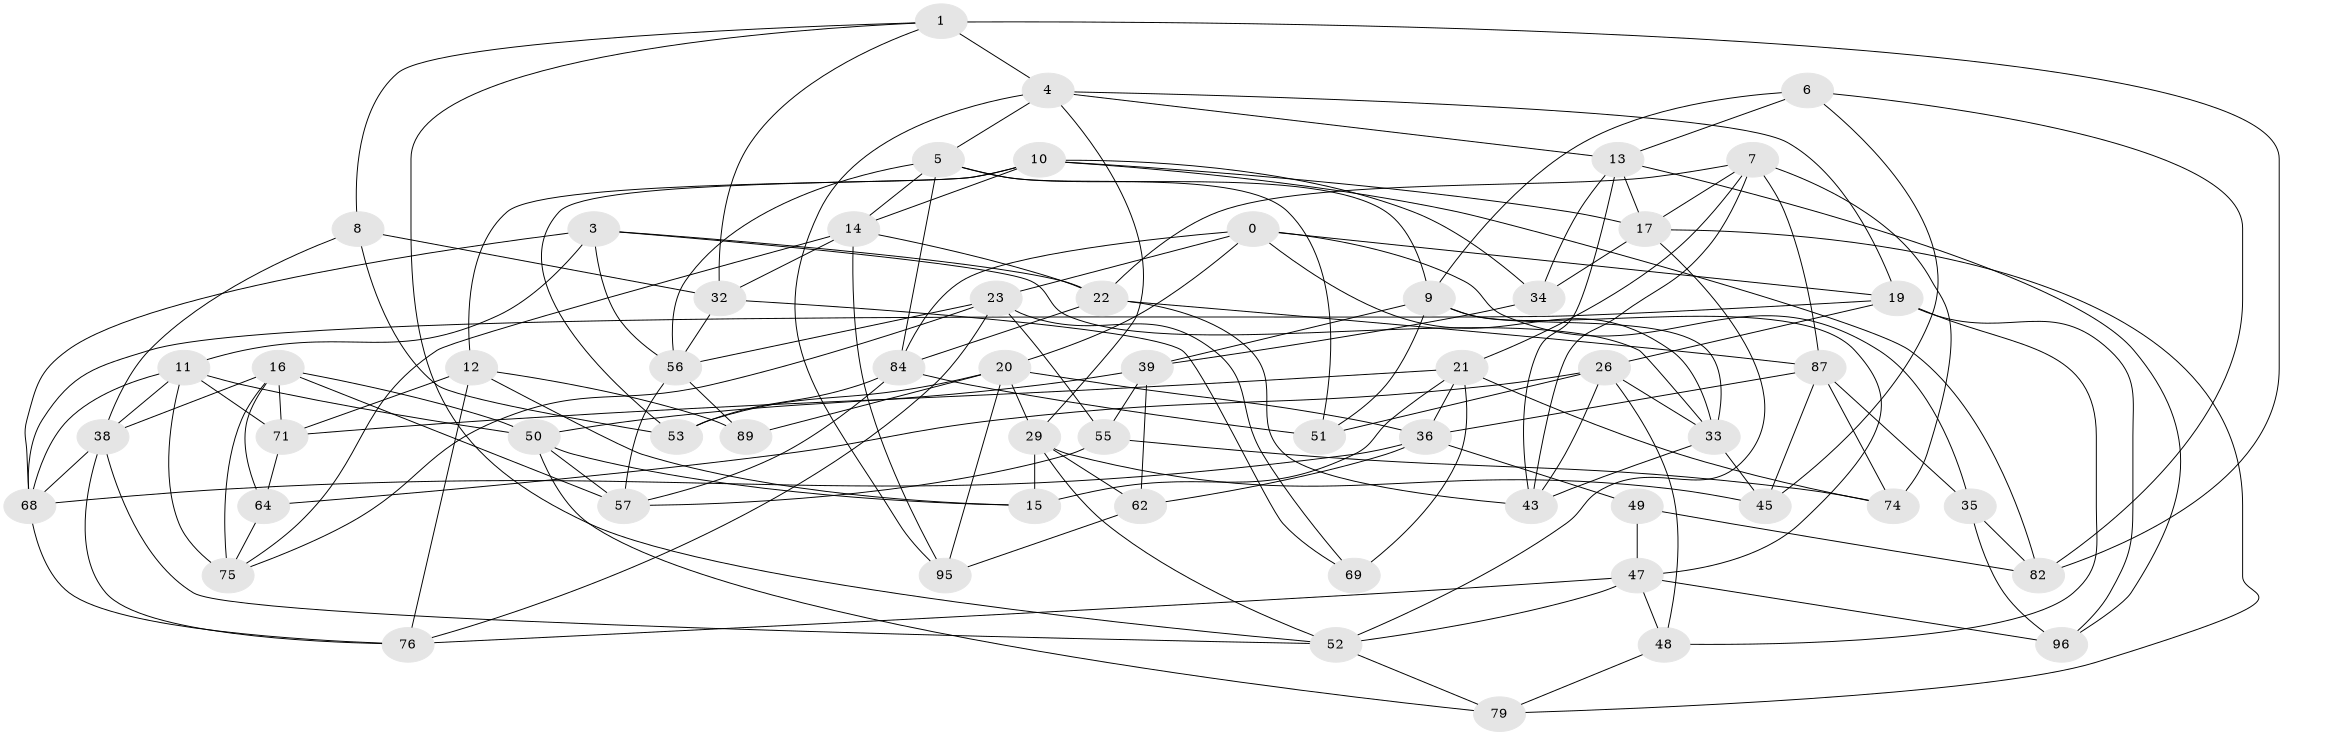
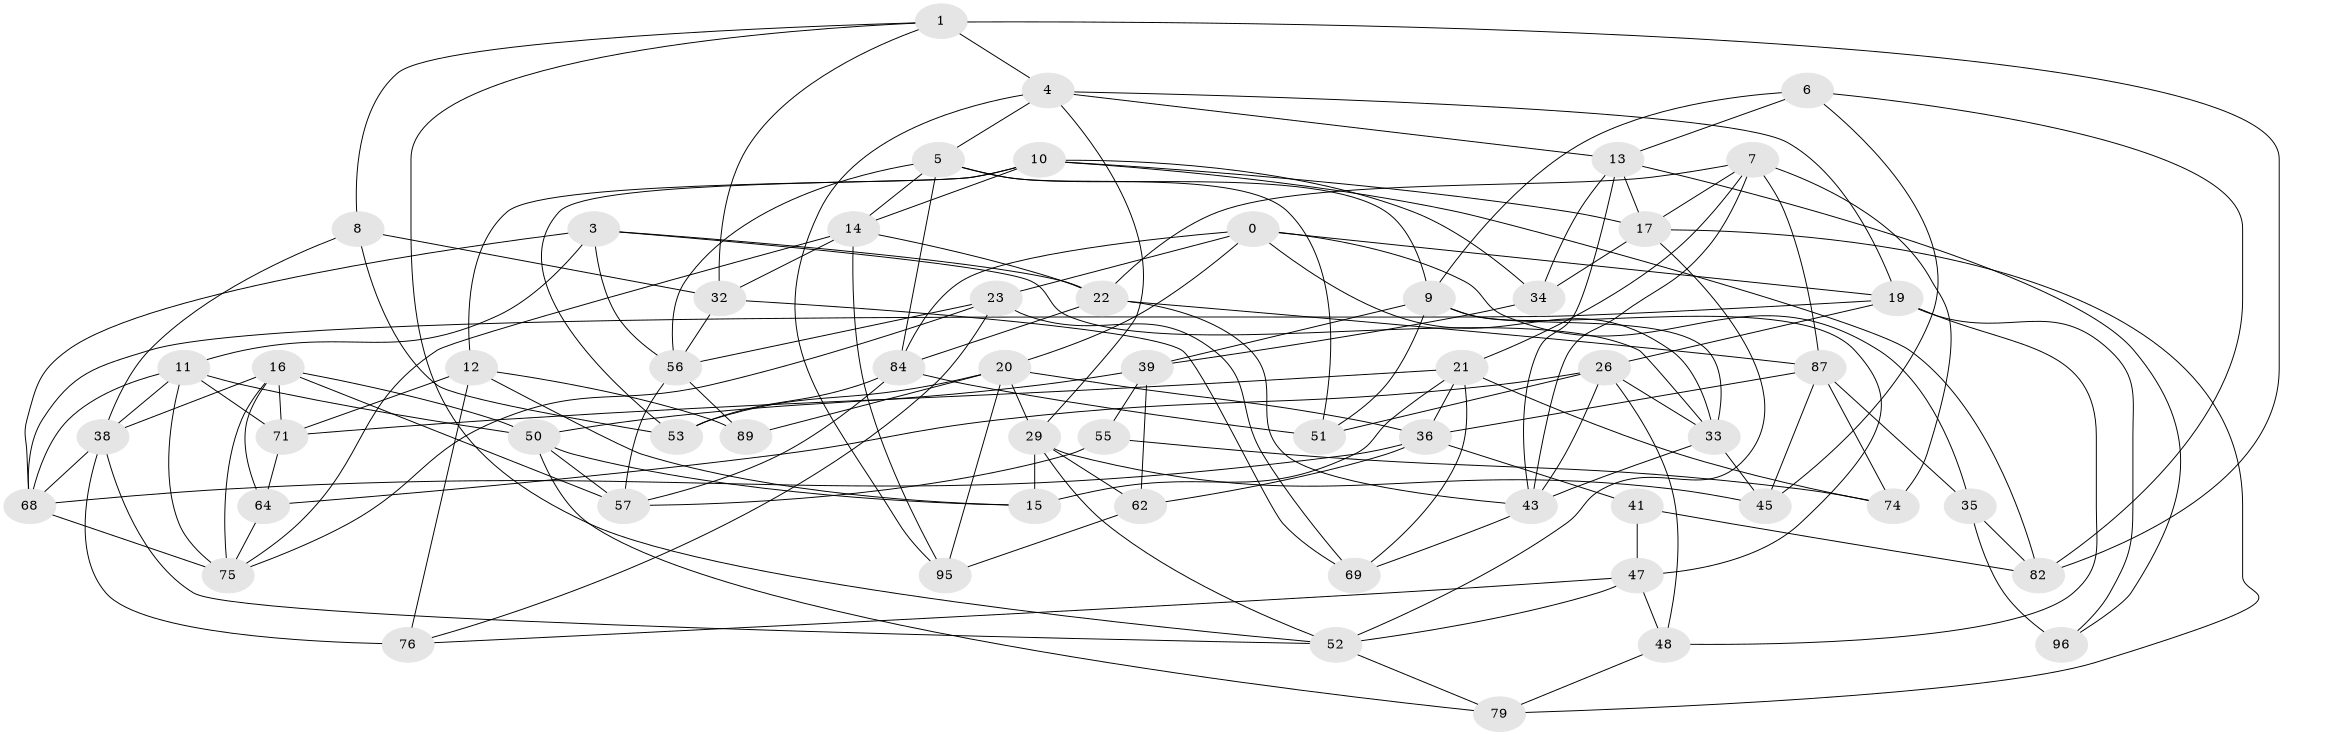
  graph {
    node [color=gray90 style=filled]
    1 [super="+91"]
    4 [super="+15"]
    8
    32 [super="+67"]
    52 [super="+81"]
    82 [super="+94"]
    19 [super="+87"]
    5 [super="+42"]
    13 [super="+72"]
    29 [super="+65"]
    95
    38 [super="+88"]
    53
    56 [super="+58"]
    69
    79
    n17 [label=0 super="+61"]
    20 [super="+25"]
    23 [super="+83"]
    n20 [label=84 super="+40"]
    33 [super="+80"]
    35
    68 [super="+77"]
    n24 [label=96]
    26 [super="+37"]
    48
    89
    36 [super="+70"]
    75 [super="+92"]
    76 [super="+93"]
    n31 [label=55]
    51
    57
    45
    43 [super="+55"]
    3 [super="+44"]
    11 [super="+73"]
    22 [super="+49"]
    50 [super="+90"]
    71
    n41 [label=87 super="+59"]
    64
    9 [super="+18"]
    14 [super="+60"]
    17 [super="+31"]
    34
    n47 [label=15]
    62
    39 [super="+84"]
    47 [super="+66"]
    6
    7 [super="+28"]
    21 [super="+46"]
    74
    10 [super="+30"]
    12 [super="+78"]
    16 [super="+63"]
-   41 [label=49]
+   41
    1 -- 4
    1 -- 8
    1 -- 32
    1 -- 52
    1 -- 82 [weight=2]
    4 -- 19
    4 -- 5
    4 -- 13
    4 -- 29
    4 -- 95
    8 -- 32
    8 -- 38
    8 -- 53
    32 -- 56
    32 -- 69
    52 -- 79
    19 -- 68
    19 -- n24
    19 -- 26
    19 -- 48
    5 -- 56
    5 -- n20
    5 -- 51
    5 -- 9
    5 -- 14
    13 -- n24
    13 -- 43
    13 -- 17
    13 -- 34
    29 -- 52
    29 -- 45
    29 -- n47
    29 -- 62
    38 -- 52
    38 -- 68
    38 -- 76
    56 -- 89
    56 -- 57
    n17 -- 19
    n17 -- 20
    n17 -- 23
    n17 -- n20
    n17 -- 33
    n17 -- 35
    20 -- 29
    20 -- 95
    20 -- 53
    20 -- 89
    20 -- 36
    23 -- 56
    23 -- 69
    23 -- 75
    23 -- 76
-   23 -- n31
    n20 -- 53
    n20 -- 51
    n20 -- 57
    33 -- 45
    33 -- 43
    35 -- 82
    35 -- n24
-   68 -- 76
+   68 -- 75
    26 -- 33
    26 -- 48
    26 -- 51
    26 -- 43
    26 -- 64
    48 -- 79
    36 -- 68
    36 -- 62
    36 -- 41
    n31 -- 57
    n31 -- 74
+   43 -- 69
    3 -- 56
    3 -- 33
    3 -- 68
    3 -- 11
    3 -- 22
    11 -- 38
    11 -- 68
    11 -- 75
    11 -- 50
    11 -- 71
    22 -- n20
    22 -- 43
    22 -- n41
    50 -- 79
    50 -- 57
    50 -- n47
    71 -- 64
    n41 -- 35
    n41 -- 36
    n41 -- 45
    n41 -- 74
    64 -- 75
    9 -- 33
    9 -- 51
    9 -- 39
    9 -- 47
    14 -- 32
    14 -- 95
    14 -- 75
    14 -- 22
    17 -- 52
    17 -- 79
    17 -- 34
    34 -- 39
    62 -- 95
    39 -- n31
    39 -- 50
    39 -- 62
    47 -- 52
-   47 -- n24
    47 -- 48
    47 -- 76
    6 -- 82
    6 -- 13
    6 -- 45
    6 -- 9
    7 -- 43
    7 -- 22
    7 -- n41
    7 -- 17
    7 -- 21
    7 -- 74
    21 -- 69
    21 -- 36
    21 -- 71
    21 -- n47
    21 -- 74
    10 -- 82
    10 -- 53
    10 -- 14
    10 -- 17
    10 -- 34
    10 -- 12
    12 -- 89
    12 -- 76 [weight=2]
    12 -- 71
    12 -- n47
    16 -- 38
    16 -- 75
    16 -- 57
    16 -- 50
    16 -- 71
    16 -- 64
    41 -- 82
    41 -- 47
  }
